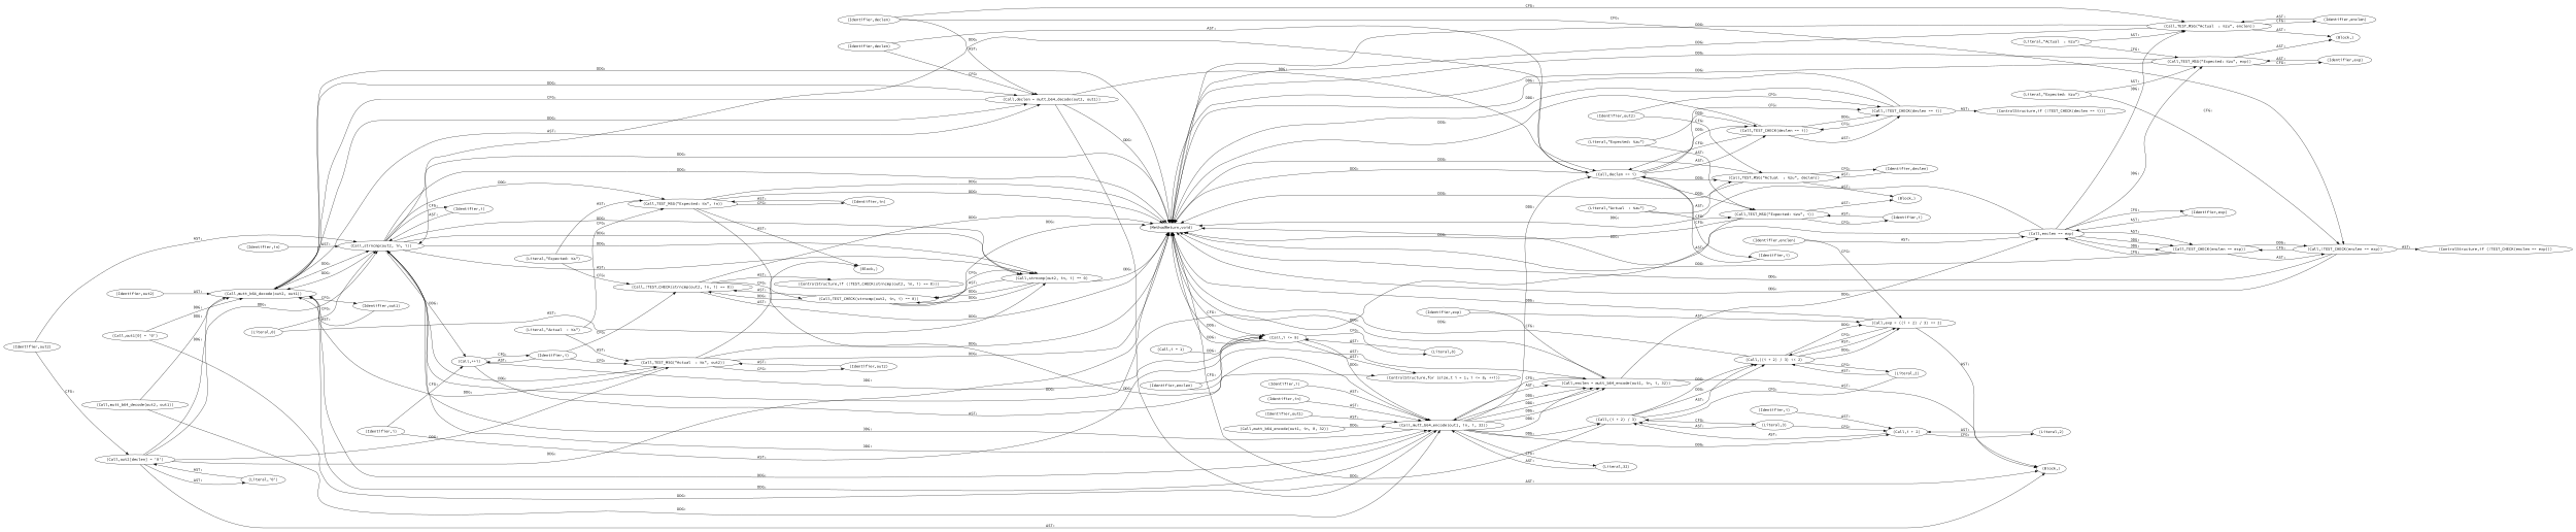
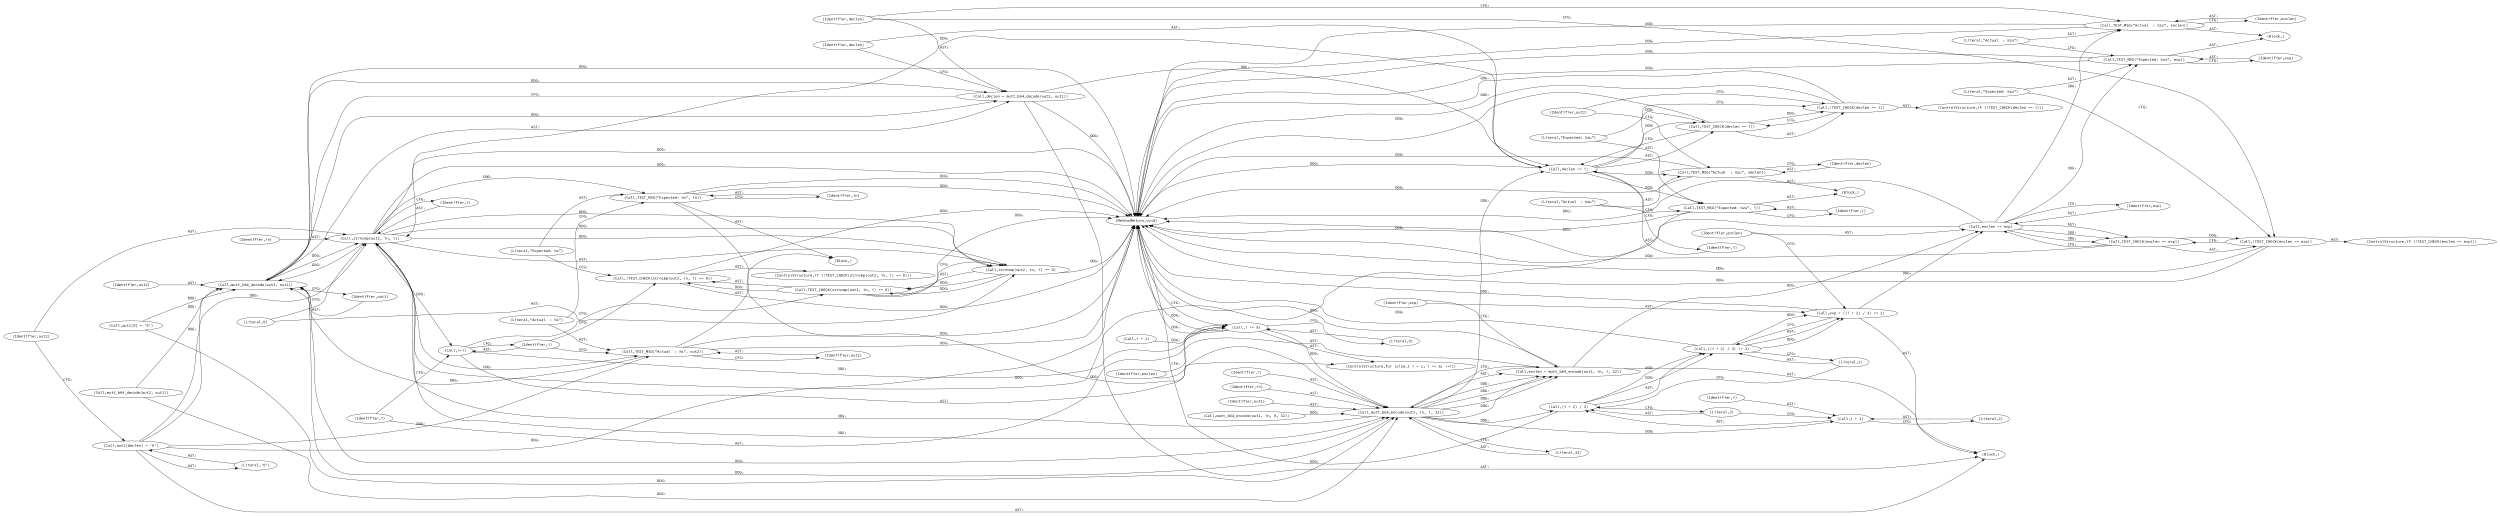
  digraph {
    fontname="Source Code Pro"
    rankdir=LR
    node [fontname="Source Code Pro"]
    edge [fontname="Source Code Pro"]
    n1 [label="(Call,out2[declen] = '\0')"]
    n2 [label="(Call,mutt_b64_decode(out2, out1))"]
    n3 [label="(Call,strncmp(out2, in, i))"]
    n4 [label="(Call,TEST_MSG(\"Actual  : %s\", out2))"]
    n5 [label="(MethodReturn,void)"]
    n6 [label="(Literal,'\0')"]
    n7 [label="(Block,)"]
    n8 [label="(Call,mutt_b64_encode(out1, in, i, 32))"]
    n9 [label="(Call,declen = mutt_b64_decode(out2, out1))"]
    n10 [label="(Identifier,out1)"]
    n11 [label="(Call,++i)"]
    n12 [label="(Call,strncmp(out2, in, i) == 0)"]
    n13 [label="(Call,TEST_MSG(\"Expected: %s\", in))"]
    n14 [label="(Identifier,i)"]
    n15 [label="(Block,)"]
    n16 [label="(Identifier,out2)"]
    n17 [label="(Call,i <= 8)"]
    n18 [label="(Call,enclen = mutt_b64_encode(out1, in, i, 32))"]
    n19 [label="(Call,(i + 2) / 3)"]
    n20 [label="(Call,i + 2)"]
    n21 [label="(Call,declen == i)"]
    n22 [label="(Literal,32)"]
    n23 [label="(Call,enclen == exp)"]
    n24 [label="(Call,((i + 2) / 3) << 2)"]
    n25 [label="(Literal,3)"]
    n26 [label="(Literal,2)"]
    n27 [label="(Call,TEST_CHECK(declen == i))"]
    n28 [label="(Call,TEST_MSG(\"Expected: %zu\", i))"]
    n29 [label="(Call,TEST_MSG(\"Actual  : %zu\", declen))"]
    n30 [label="(Identifier,i)"]
    n31 [label="(Call,TEST_CHECK(enclen == exp))"]
    n32 [label="(Call,TEST_MSG(\"Expected: %zu\", exp))"]
    n33 [label="(Call,TEST_MSG(\"Actual  : %zu\", enclen))"]
    n34 [label="(Identifier,exp)"]
    n35 [label="(Call,!TEST_CHECK(enclen == exp))"]
    n36 [label="(Identifier,exp)"]
    n37 [label="(Block,)"]
    n38 [label="(Identifier,enclen)"]
    n39 [label="(ControlStructure,if (!TEST_CHECK(enclen == exp)))"]
    n40 [label="(Call,exp = ((i + 2) / 3) << 2)"]
    n41 [label="(Literal,2)"]
    n42 [label="(Call,!TEST_CHECK(declen == i))"]
    n43 [label="(Block,)"]
    n44 [label="(Identifier,i)"]
    n45 [label="(Identifier,declen)"]
    n46 [label="(ControlStructure,if (!TEST_CHECK(declen == i)))"]
    n47 [label="(Identifier,i)"]
    n48 [label="(ControlStructure,for (size_t i = 1; i <= 8; ++i))"]
    n49 [label="(Call,TEST_CHECK(strncmp(out2, in, i) == 0))"]
    n50 [label="(Identifier,in)"]
    n51 [label="(Literal,8)"]
    n52 [label="(Call,!TEST_CHECK(strncmp(out2, in, i) == 0))"]
    n53 [label="(Literal,0)"]
    n54 [label="(ControlStructure,if (!TEST_CHECK(strncmp(out2, in, i) == 0)))"]
    n55 [label="(Identifier,declen)"]
    n56 [label="(Identifier,out1)"]
    n57 [label="(Call,mutt_b64_encode(out1, in, 0, 32))"]
    n58 [label="(Call,i = 1)"]
    n59 [label="(Identifier,out2)"]
    n60 [label="(Call,mutt_b64_decode(out2, out1))"]
    n61 [label="(Call,out1[0] = '\0')"]
    n62 [label="(Identifier,out2)"]
    n63 [label="(Literal,\"Expected: %zu\")"]
    n64 [label="(Identifier,in)"]
    n65 [label="(Identifier,enclen)"]
    n66 [label="(Literal,\"Actual  : %zu\")"]
    n67 [label="(Identifier,enclen)"]
    n68 [label="(Literal,\"Expected: %s\")"]
    n69 [label="(Identifier,i)"]
    n70 [label="(Identifier,in)"]
    n71 [label="(Identifier,declen)"]
    n72 [label="(Literal,\"Expected: %zu\")"]
    n73 [label="(Literal,\"Actual  : %s\")"]
    n74 [label="(Identifier,i)"]
    n75 [label="(Identifier,out2)"]
    n76 [label="(Literal,\"Actual  : %zu\")"]
    n77 [label="(Identifier,exp)"]
    n78 [label="(Identifier,i)"]
    n1 -> n2 [label="DDG: "]
    n1 -> n3 [label="DDG: "]
    n1 -> n4 [label="DDG: "]
    n1 -> n5 [label="DDG: "]
    n1 -> n6 [label="AST: "]
    n1 -> n7 [label="AST: "]
    n2 -> n3 [label="DDG: "]
    n2 -> n5 [label="DDG: "]
    n2 -> n8 [label="DDG: "]
    n2 -> n9 [label="AST: "]
    n2 -> n9 [label="DDG: "]
    n2 -> n9 [label="DDG: "]
    n2 -> n10 [label="CFG: "]
    n3 -> n2 [label="DDG: "]
    n3 -> n4 [label="DDG: "]
    n3 -> n5 [label="DDG: "]
    n3 -> n5 [label="DDG: "]
    n3 -> n8 [label="DDG: "]
    n3 -> n11 [label="DDG: "]
    n3 -> n12 [label="AST: "]
    n3 -> n12 [label="DDG: "]
    n3 -> n12 [label="DDG: "]
    n3 -> n12 [label="DDG: "]
    n3 -> n13 [label="DDG: "]
    n3 -> n14 [label="CFG: "]
    n4 -> n2 [label="DDG: "]
    n4 -> n5 [label="DDG: "]
    n4 -> n5 [label="DDG: "]
    n4 -> n15 [label="AST: "]
    n4 -> n16 [label="CFG: "]
    n5 -> n17 [label="CFG: "]
    n6 -> n1 [label="AST: "]
    n8 -> n2 [label="DDG: "]
    n8 -> n3 [label="DDG: "]
    n8 -> n18 [label="AST: "]
    n8 -> n18 [label="DDG: "]
    n8 -> n18 [label="DDG: "]
    n8 -> n18 [label="DDG: "]
    n8 -> n18 [label="DDG: "]
    n8 -> n19 [label="DDG: "]
    n8 -> n20 [label="DDG: "]
    n8 -> n21 [label="DDG: "]
    n8 -> n22 [label="CFG: "]
    n9 -> n2 [label="CFG: "]
    n9 -> n5 [label="DDG: "]
    n9 -> n7 [label="AST: "]
    n9 -> n21 [label="DDG: "]
    n10 -> n2 [label="AST: "]
    n11 -> n17 [label="DDG: "]
    n11 -> n47 [label="CFG: "]
    n11 -> n48 [label="AST: "]
    n12 -> n5 [label="DDG: "]
    n12 -> n49 [label="AST: "]
    n12 -> n49 [label="DDG: "]
    n12 -> n49 [label="DDG: "]
    n13 -> n5 [label="DDG: "]
    n13 -> n5 [label="DDG: "]
    n13 -> n8 [label="DDG: "]
    n13 -> n15 [label="AST: "]
    n13 -> n50 [label="CFG: "]
    n14 -> n3 [label="AST: "]
    n16 -> n4 [label="AST: "]
    n17 -> n5 [label="DDG: "]
    n17 -> n5 [label="DDG: "]
    n17 -> n8 [label="DDG: "]
    n17 -> n48 [label="AST: "]
    n17 -> n51 [label="CFG: "]
    n18 -> n5 [label="DDG: "]
    n18 -> n7 [label="AST: "]
    n18 -> n8 [label="CFG: "]
    n18 -> n23 [label="DDG: "]
    n19 -> n5 [label="DDG: "]
    n19 -> n24 [label="AST: "]
    n19 -> n24 [label="DDG: "]
    n19 -> n24 [label="DDG: "]
    n19 -> n25 [label="CFG: "]
    n20 -> n19 [label="AST: "]
    n20 -> n26 [label="CFG: "]
    n21 -> n3 [label="DDG: "]
    n21 -> n5 [label="DDG: "]
    n21 -> n27 [label="AST: "]
    n21 -> n27 [label="DDG: "]
    n21 -> n27 [label="DDG: "]
    n21 -> n28 [label="DDG: "]
    n21 -> n29 [label="DDG: "]
    n21 -> n30 [label="CFG: "]
    n22 -> n8 [label="AST: "]
    n23 -> n5 [label="DDG: "]
    n23 -> n5 [label="DDG: "]
    n23 -> n31 [label="AST: "]
    n23 -> n31 [label="DDG: "]
    n23 -> n31 [label="DDG: "]
    n23 -> n32 [label="DDG: "]
    n23 -> n33 [label="DDG: "]
    n23 -> n34 [label="CFG: "]
    n24 -> n5 [label="DDG: "]
    n24 -> n40 [label="AST: "]
    n24 -> n40 [label="DDG: "]
    n24 -> n40 [label="DDG: "]
    n24 -> n41 [label="CFG: "]
    n25 -> n19 [label="AST: "]
    n25 -> n20 [label="CFG: "]
    n26 -> n20 [label="AST: "]
    n27 -> n5 [label="DDG: "]
    n27 -> n21 [label="CFG: "]
    n27 -> n42 [label="AST: "]
    n27 -> n42 [label="DDG: "]
    n28 -> n3 [label="DDG: "]
    n28 -> n5 [label="DDG: "]
    n28 -> n43 [label="AST: "]
    n28 -> n44 [label="CFG: "]
    n29 -> n5 [label="DDG: "]
    n29 -> n5 [label="DDG: "]
    n29 -> n43 [label="AST: "]
    n29 -> n45 [label="CFG: "]
    n30 -> n21 [label="AST: "]
    n31 -> n5 [label="DDG: "]
    n31 -> n23 [label="CFG: "]
    n31 -> n35 [label="AST: "]
    n31 -> n35 [label="DDG: "]
    n32 -> n5 [label="DDG: "]
    n32 -> n5 [label="DDG: "]
    n32 -> n36 [label="CFG: "]
    n32 -> n37 [label="AST: "]
    n33 -> n5 [label="DDG: "]
    n33 -> n5 [label="DDG: "]
    n33 -> n37 [label="AST: "]
    n33 -> n38 [label="CFG: "]
    n34 -> n23 [label="AST: "]
    n35 -> n5 [label="DDG: "]
    n35 -> n5 [label="DDG: "]
    n35 -> n31 [label="CFG: "]
    n35 -> n39 [label="AST: "]
    n36 -> n32 [label="AST: "]
    n38 -> n33 [label="AST: "]
    n40 -> n5 [label="DDG: "]
    n40 -> n7 [label="AST: "]
+   n40 -> n23 [label="DDG: "]
    n40 -> n24 [label="CFG: "]
    n41 -> n19 [label="CFG: "]
    n41 -> n24 [label="AST: "]
    n42 -> n5 [label="DDG: "]
    n42 -> n5 [label="DDG: "]
    n42 -> n27 [label="CFG: "]
    n42 -> n46 [label="AST: "]
    n44 -> n28 [label="AST: "]
    n45 -> n29 [label="AST: "]
    n47 -> n4 [label="CFG: "]
    n47 -> n11 [label="AST: "]
    n47 -> n52 [label="CFG: "]
    n49 -> n5 [label="DDG: "]
    n49 -> n12 [label="CFG: "]
    n49 -> n52 [label="AST: "]
    n49 -> n52 [label="DDG: "]
    n50 -> n13 [label="AST: "]
    n51 -> n17 [label="AST: "]
    n52 -> n5 [label="DDG: "]
    n52 -> n5 [label="DDG: "]
-   n52 -> n49 [label="CFG: "]
+   n11 -> n49 [label="CFG: "]
    n52 -> n54 [label="AST: "]
    n53 -> n3 [label="CFG: "]
    n53 -> n12 [label="AST: "]
    n55 -> n9 [label="CFG: "]
    n55 -> n21 [label="AST: "]
    n56 -> n8 [label="AST: "]
    n57 -> n8 [label="DDG: "]
    n58 -> n17 [label="DDG: "]
    n59 -> n29 [label="CFG: "]
    n59 -> n42 [label="CFG: "]
    n60 -> n2 [label="DDG: "]
    n60 -> n8 [label="DDG: "]
    n61 -> n2 [label="DDG: "]
    n61 -> n8 [label="DDG: "]
    n62 -> n2 [label="AST: "]
    n63 -> n32 [label="AST: "]
    n63 -> n35 [label="CFG: "]
    n64 -> n8 [label="AST: "]
    n65 -> n23 [label="AST: "]
    n65 -> n40 [label="CFG: "]
    n66 -> n32 [label="CFG: "]
    n66 -> n33 [label="AST: "]
    n67 -> n17 [label="CFG: "]
    n67 -> n18 [label="AST: "]
    n68 -> n13 [label="AST: "]
    n68 -> n52 [label="CFG: "]
    n69 -> n20 [label="AST: "]
    n70 -> n3 [label="AST: "]
    n71 -> n9 [label="AST: "]
    n71 -> n33 [label="CFG: "]
    n71 -> n35 [label="CFG: "]
    n72 -> n28 [label="AST: "]
    n72 -> n42 [label="CFG: "]
    n73 -> n4 [label="AST: "]
    n73 -> n13 [label="CFG: "]
    n74 -> n8 [label="AST: "]
    n75 -> n1 [label="CFG: "]
    n75 -> n3 [label="AST: "]
    n76 -> n28 [label="CFG: "]
    n76 -> n29 [label="AST: "]
    n77 -> n18 [label="CFG: "]
    n77 -> n40 [label="AST: "]
    n78 -> n11 [label="CFG: "]
    n78 -> n17 [label="AST: "]
  }
